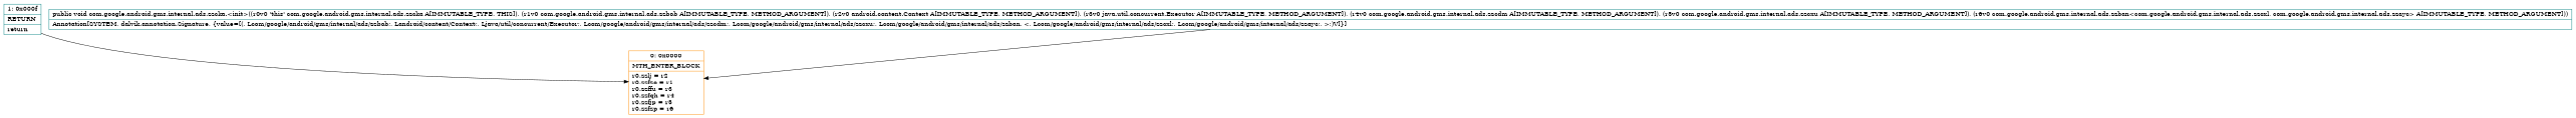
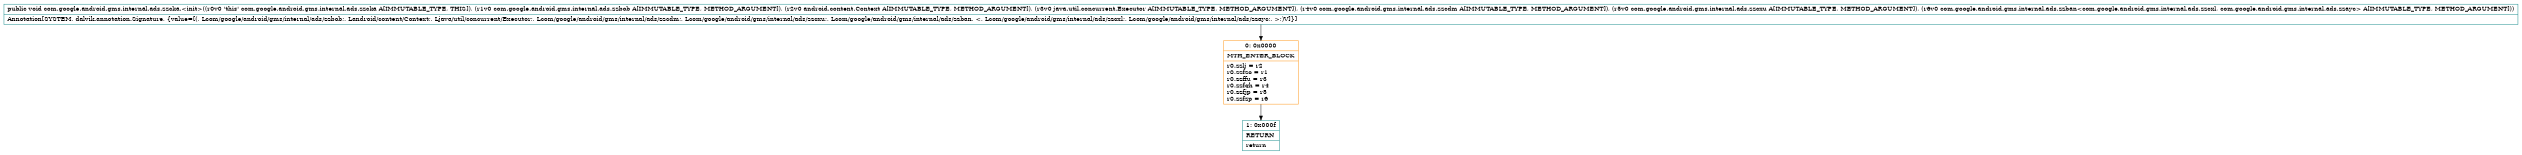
  digraph {
    node [shape=record color=teal]
    edge [color=black]
    n1 [label="{0\:\ 0x0000|MTH_ENTER_BLOCK\l|r0.zzlj = r2\lr0.zzfzo = r1\lr0.zzffu = r3\lr0.zzfqh = r4\lr0.zzfjp = r5\lr0.zzfzp = r6\l}" color=darkorange]
    n2 [label="{1\:\ 0x000f|RETURN\l|return\l}"]
    n3 [label="{public void com.google.android.gms.internal.ads.zzcka.\<init\>((r0v0 'this' com.google.android.gms.internal.ads.zzcka A[IMMUTABLE_TYPE, THIS]), (r1v0 com.google.android.gms.internal.ads.zzbob A[IMMUTABLE_TYPE, METHOD_ARGUMENT]), (r2v0 android.content.Context A[IMMUTABLE_TYPE, METHOD_ARGUMENT]), (r3v0 java.util.concurrent.Executor A[IMMUTABLE_TYPE, METHOD_ARGUMENT]), (r4v0 com.google.android.gms.internal.ads.zzcdm A[IMMUTABLE_TYPE, METHOD_ARGUMENT]), (r5v0 com.google.android.gms.internal.ads.zzcxu A[IMMUTABLE_TYPE, METHOD_ARGUMENT]), (r6v0 com.google.android.gms.internal.ads.zzban\<com.google.android.gms.internal.ads.zzcxl, com.google.android.gms.internal.ads.zzayc\> A[IMMUTABLE_TYPE, METHOD_ARGUMENT]))  | Annotation[SYSTEM, dalvik.annotation.Signature, \{value=[(, Lcom\/google\/android\/gms\/internal\/ads\/zzbob;, Landroid\/content\/Context;, Ljava\/util\/concurrent\/Executor;, Lcom\/google\/android\/gms\/internal\/ads\/zzcdm;, Lcom\/google\/android\/gms\/internal\/ads\/zzcxu;, Lcom\/google\/android\/gms\/internal\/ads\/zzban, \<, Lcom\/google\/android\/gms\/internal\/ads\/zzcxl;, Lcom\/google\/android\/gms\/internal\/ads\/zzayc;, \>;)V]\}]\l}"]
-   n2 -> n1
+   n1 -> n2
    n3 -> n1
  }
